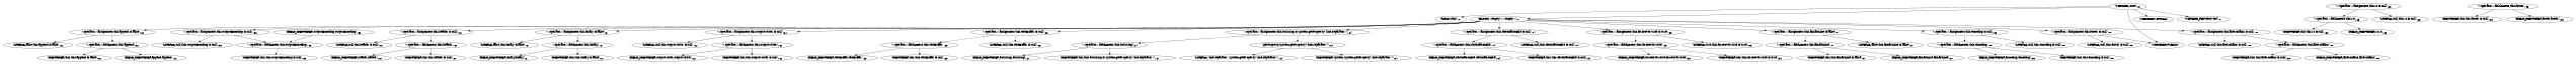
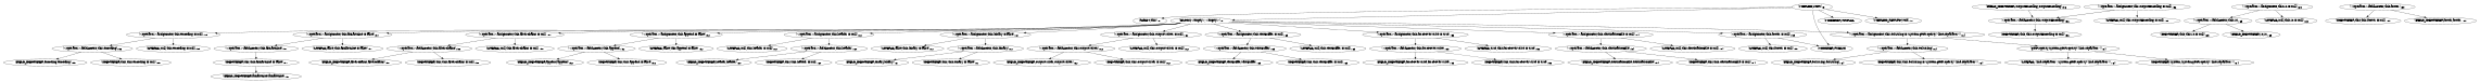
  digraph {
    n1 [label=<(METHOD,reset)<SUB>151</SUB>>]
    n2 [label=<(PARAM,this)<SUB>151</SUB>>]
    n3 [label=<(BLOCK,&lt;empty&gt;,&lt;empty&gt;)<SUB>151</SUB>>]
    n4 [label=<(MODIFIER,PUBLIC)>]
    n5 [label=<(MODIFIER,VIRTUAL)>]
    n6 [label=<(METHOD_RETURN,void)<SUB>151</SUB>>]
    n7 [label=<(&lt;operator&gt;.assignment,this.append = false)<SUB>152</SUB>>]
    n8 [label=<(&lt;operator&gt;.assignment,this.forceOverwrite = true)<SUB>153</SUB>>]
    n9 [label=<(&lt;operator&gt;.assignment,this.destinationFile = null)<SUB>154</SUB>>]
    n10 [label=<(&lt;operator&gt;.assignment,this.encoding = null)<SUB>155</SUB>>]
    n11 [label=<(&lt;operator&gt;.assignment,this.outputEncoding = null)<SUB>156</SUB>>]
    n12 [label=<(&lt;operator&gt;.assignment,this.fixLastLine = false)<SUB>157</SUB>>]
    n13 [label=<(&lt;operator&gt;.assignment,this.filterChains = null)<SUB>158</SUB>>]
    n14 [label=<(&lt;operator&gt;.assignment,this.footer = null)<SUB>159</SUB>>]
    n15 [label=<(&lt;operator&gt;.assignment,this.header = null)<SUB>160</SUB>>]
    n16 [label=<(&lt;operator&gt;.assignment,this.binary = false)<SUB>161</SUB>>]
    n17 [label=<(&lt;operator&gt;.assignment,this.outputWriter = null)<SUB>162</SUB>>]
    n18 [label=<(&lt;operator&gt;.assignment,this.textBuffer = null)<SUB>163</SUB>>]
    n19 [label=<(&lt;operator&gt;.assignment,this.eolString = System.getProperty(&quot;line.separator&quot;))<SUB>164</SUB>>]
    n20 [label=<(&lt;operator&gt;.fieldAccess,this.append)<SUB>152</SUB>>]
    n21 [label=<(LITERAL,false,this.append = false)<SUB>152</SUB>>]
    n22 [label=<(&lt;operator&gt;.fieldAccess,this.forceOverwrite)<SUB>153</SUB>>]
    n23 [label=<(LITERAL,true,this.forceOverwrite = true)<SUB>153</SUB>>]
    n24 [label=<(&lt;operator&gt;.fieldAccess,this.destinationFile)<SUB>154</SUB>>]
    n25 [label=<(LITERAL,null,this.destinationFile = null)<SUB>154</SUB>>]
    n26 [label=<(&lt;operator&gt;.fieldAccess,this.encoding)<SUB>155</SUB>>]
    n27 [label=<(LITERAL,null,this.encoding = null)<SUB>155</SUB>>]
    n28 [label=<(&lt;operator&gt;.fieldAccess,this.outputEncoding)<SUB>156</SUB>>]
    n29 [label=<(LITERAL,null,this.outputEncoding = null)<SUB>155</SUB>>]
    n30 [label=<(&lt;operator&gt;.fieldAccess,this.fixLastLine)<SUB>157</SUB>>]
    n31 [label=<(LITERAL,false,this.fixLastLine = false)<SUB>157</SUB>>]
    n32 [label=<(&lt;operator&gt;.fieldAccess,this.filterChains)<SUB>158</SUB>>]
    n33 [label=<(LITERAL,null,this.filterChains = null)<SUB>158</SUB>>]
    n34 [label=<(LITERAL,null,this.footer = null)<SUB>159</SUB>>]
    n35 [label=<(&lt;operator&gt;.fieldAccess,this.header)<SUB>160</SUB>>]
    n36 [label=<(LITERAL,null,this.header = null)<SUB>160</SUB>>]
    n37 [label=<(&lt;operator&gt;.fieldAccess,this.binary)<SUB>161</SUB>>]
    n38 [label=<(LITERAL,false,this.binary = false)<SUB>161</SUB>>]
    n39 [label=<(&lt;operator&gt;.fieldAccess,this.outputWriter)<SUB>162</SUB>>]
    n40 [label=<(LITERAL,null,this.outputWriter = null)<SUB>162</SUB>>]
    n41 [label=<(&lt;operator&gt;.fieldAccess,this.textBuffer)<SUB>163</SUB>>]
    n42 [label=<(LITERAL,null,this.textBuffer = null)<SUB>163</SUB>>]
    n43 [label=<(&lt;operator&gt;.fieldAccess,this.eolString)<SUB>164</SUB>>]
    n44 [label=<(getProperty,System.getProperty(&quot;line.separator&quot;))<SUB>164</SUB>>]
    n45 [label=<(&lt;operator&gt;.assignment,this.rc = null)<SUB>165</SUB>>]
    n46 [label=<(&lt;operator&gt;.fieldAccess,this.rc)<SUB>165</SUB>>]
    n47 [label=<(LITERAL,null,this.rc = null)<SUB>165</SUB>>]
    n48 [label=<(IDENTIFIER,this,this.append = false)<SUB>152</SUB>>]
    n49 [label=<(FIELD_IDENTIFIER,append,append)<SUB>152</SUB>>]
    n50 [label=<(IDENTIFIER,this,this.forceOverwrite = true)<SUB>153</SUB>>]
    n51 [label=<(FIELD_IDENTIFIER,forceOverwrite,forceOverwrite)<SUB>153</SUB>>]
    n52 [label=<(IDENTIFIER,this,this.destinationFile = null)<SUB>154</SUB>>]
    n53 [label=<(FIELD_IDENTIFIER,destinationFile,destinationFile)<SUB>154</SUB>>]
    n54 [label=<(IDENTIFIER,this,this.encoding = null)<SUB>155</SUB>>]
    n55 [label=<(FIELD_IDENTIFIER,encoding,encoding)<SUB>155</SUB>>]
    n56 [label=<(IDENTIFIER,this,this.outputEncoding = null)<SUB>156</SUB>>]
    n57 [label=<(FIELD_IDENTIFIER,outputEncoding,outputEncoding)<SUB>156</SUB>>]
    n58 [label=<(IDENTIFIER,this,this.fixLastLine = false)<SUB>157</SUB>>]
    n59 [label=<(FIELD_IDENTIFIER,fixLastLine,fixLastLine)<SUB>157</SUB>>]
    n60 [label=<(IDENTIFIER,this,this.filterChains = null)<SUB>158</SUB>>]
    n61 [label=<(FIELD_IDENTIFIER,filterChains,filterChains)<SUB>158</SUB>>]
    n62 [label=<(&lt;operator&gt;.fieldAccess,this.footer)<SUB>159</SUB>>]
    n63 [label=<(IDENTIFIER,this,this.footer = null)<SUB>159</SUB>>]
    n64 [label=<(FIELD_IDENTIFIER,footer,footer)<SUB>159</SUB>>]
    n65 [label=<(IDENTIFIER,this,this.header = null)<SUB>160</SUB>>]
    n66 [label=<(FIELD_IDENTIFIER,header,header)<SUB>160</SUB>>]
    n67 [label=<(IDENTIFIER,this,this.binary = false)<SUB>161</SUB>>]
    n68 [label=<(FIELD_IDENTIFIER,binary,binary)<SUB>161</SUB>>]
    n69 [label=<(IDENTIFIER,this,this.outputWriter = null)<SUB>162</SUB>>]
    n70 [label=<(FIELD_IDENTIFIER,outputWriter,outputWriter)<SUB>162</SUB>>]
    n71 [label=<(IDENTIFIER,this,this.textBuffer = null)<SUB>163</SUB>>]
    n72 [label=<(FIELD_IDENTIFIER,textBuffer,textBuffer)<SUB>163</SUB>>]
    n73 [label=<(IDENTIFIER,this,this.eolString = System.getProperty(&quot;line.separator&quot;))<SUB>164</SUB>>]
    n74 [label=<(FIELD_IDENTIFIER,eolString,eolString)<SUB>164</SUB>>]
    n75 [label=<(IDENTIFIER,System,System.getProperty(&quot;line.separator&quot;))<SUB>164</SUB>>]
    n76 [label=<(LITERAL,&quot;line.separator&quot;,System.getProperty(&quot;line.separator&quot;))<SUB>164</SUB>>]
    n77 [label=<(IDENTIFIER,this,this.rc = null)<SUB>165</SUB>>]
    n78 [label=<(FIELD_IDENTIFIER,rc,rc)<SUB>165</SUB>>]
    n1 -> n2
    n1 -> n3
    n1 -> n4
    n1 -> n5
    n1 -> n6
    n3 -> n7
    n3 -> n8
    n3 -> n9
    n3 -> n10
-   n3 -> n11
    n3 -> n12
    n3 -> n13
    n3 -> n14
    n3 -> n15
    n3 -> n16
    n3 -> n17
    n3 -> n18
    n3 -> n19
    n7 -> n20
    n7 -> n21
    n8 -> n22
    n8 -> n23
    n9 -> n24
    n9 -> n25
    n10 -> n26
    n10 -> n27
    n11 -> n28
    n11 -> n29
    n12 -> n30
    n12 -> n31
    n13 -> n32
    n13 -> n33
    n14 -> n4
    n14 -> n34
    n15 -> n35
    n15 -> n36
    n16 -> n37
    n16 -> n38
    n17 -> n39
    n17 -> n40
    n18 -> n41
    n18 -> n42
    n19 -> n43
    n19 -> n44
    n20 -> n48
    n20 -> n49
    n22 -> n50
    n22 -> n51
    n24 -> n52
    n24 -> n53
    n26 -> n54
    n26 -> n55
    n28 -> n56
    n30 -> n58
-   n30 -> n59
+   n58 -> n59
    n32 -> n60
    n32 -> n61
    n35 -> n65
    n35 -> n66
    n37 -> n67
    n37 -> n68
    n39 -> n69
    n39 -> n70
    n41 -> n71
    n41 -> n72
    n43 -> n73
    n43 -> n74
    n44 -> n75
    n44 -> n76
    n45 -> n46
    n45 -> n47
    n46 -> n77
    n46 -> n78
    n57 -> n28
    n62 -> n63
    n62 -> n64
  }
